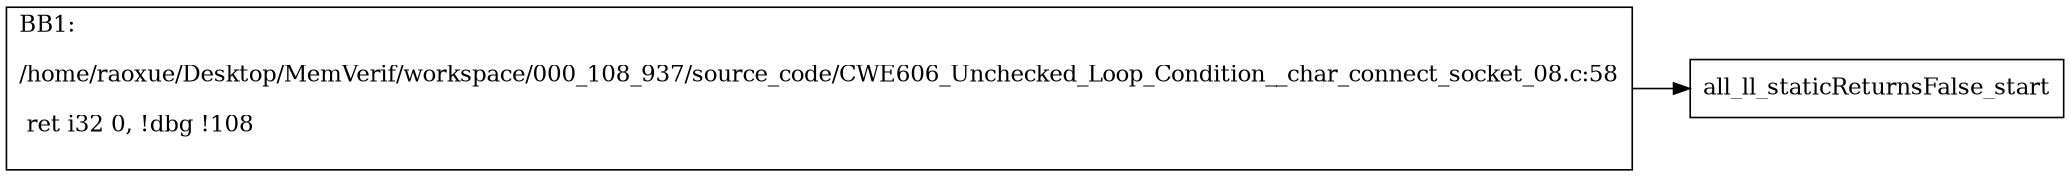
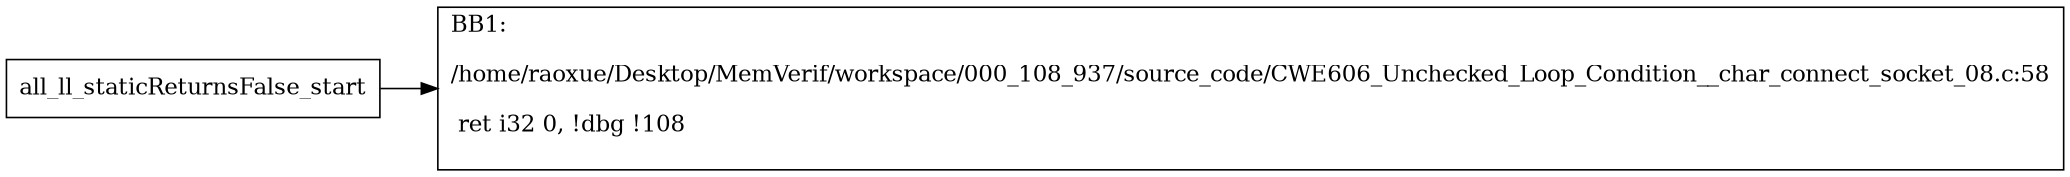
  digraph {
    rankdir=LR
    node [shape=record]
    n1 [label="{all_ll_staticReturnsFalse_start}"]
    n2 [label="{BB1:\l\l/home/raoxue/Desktop/MemVerif/workspace/000_108_937/source_code/CWE606_Unchecked_Loop_Condition__char_connect_socket_08.c:58\l\n  ret i32 0, !dbg !108\l\n}"]
-   n2 -> n1
+   n1 -> n2
  }
